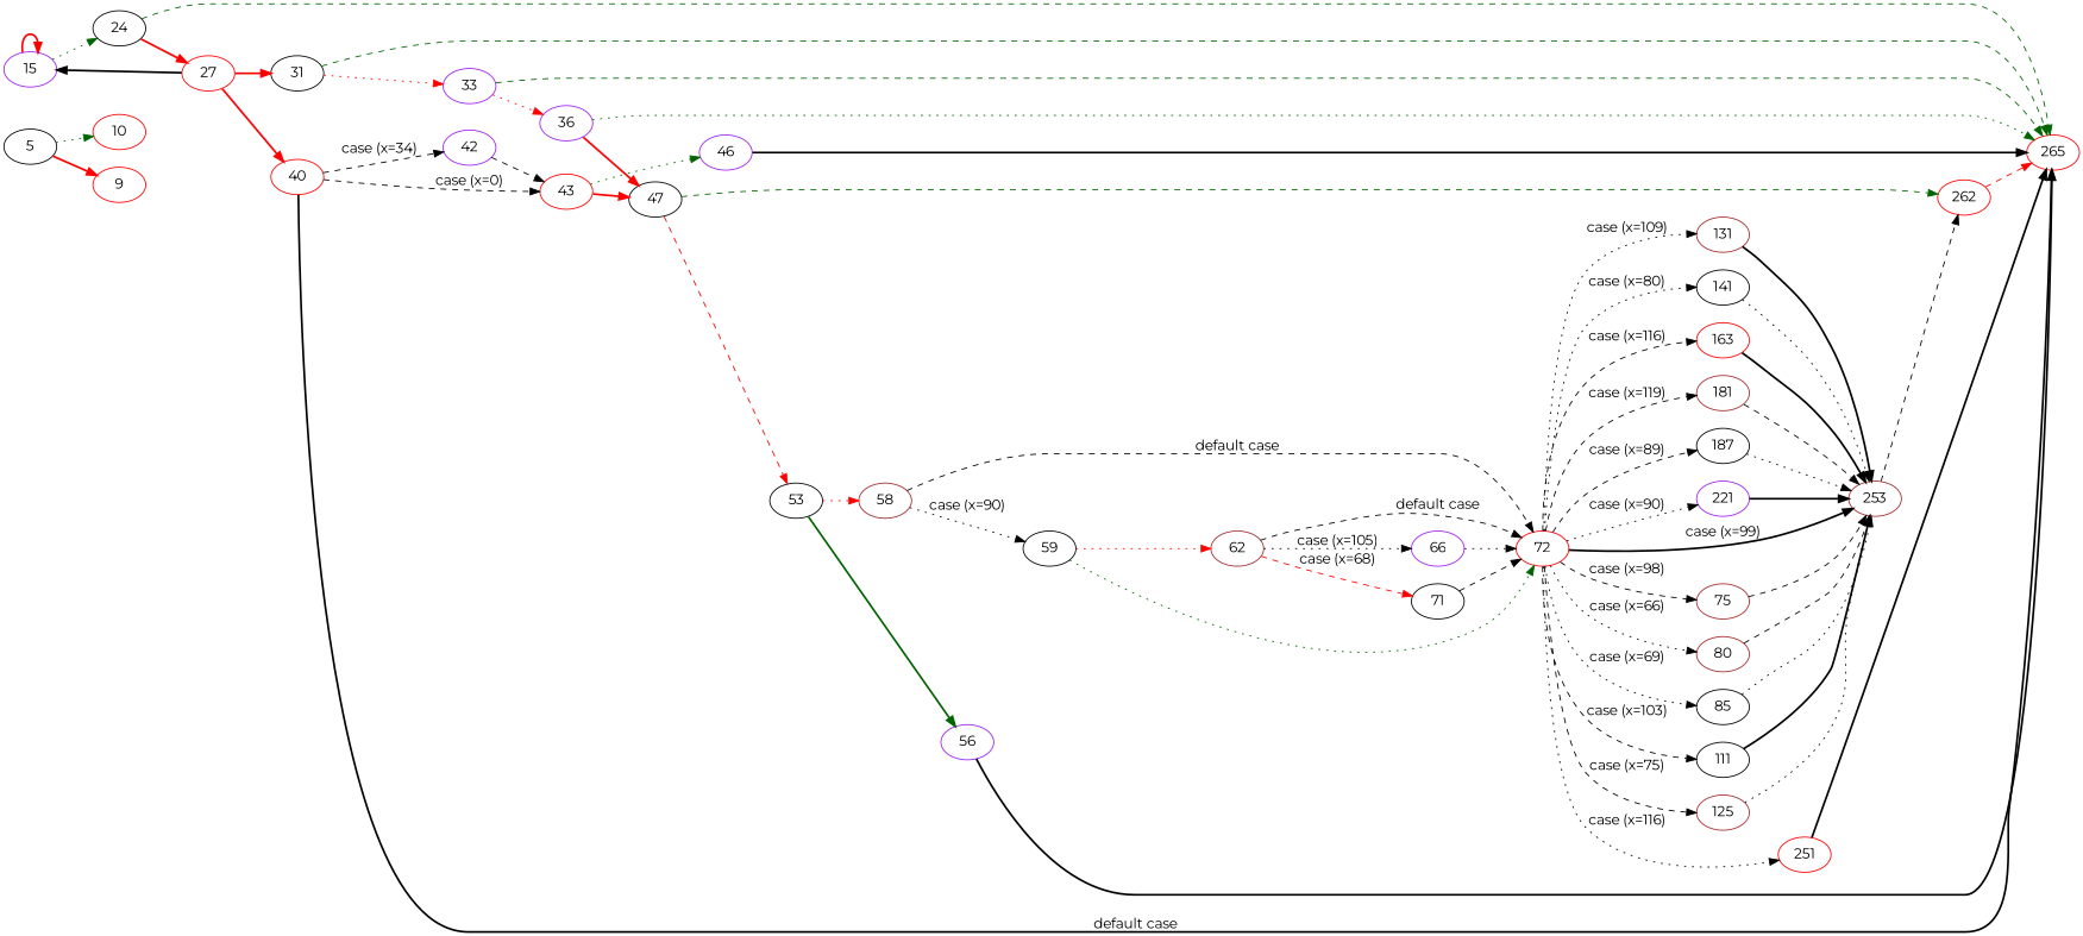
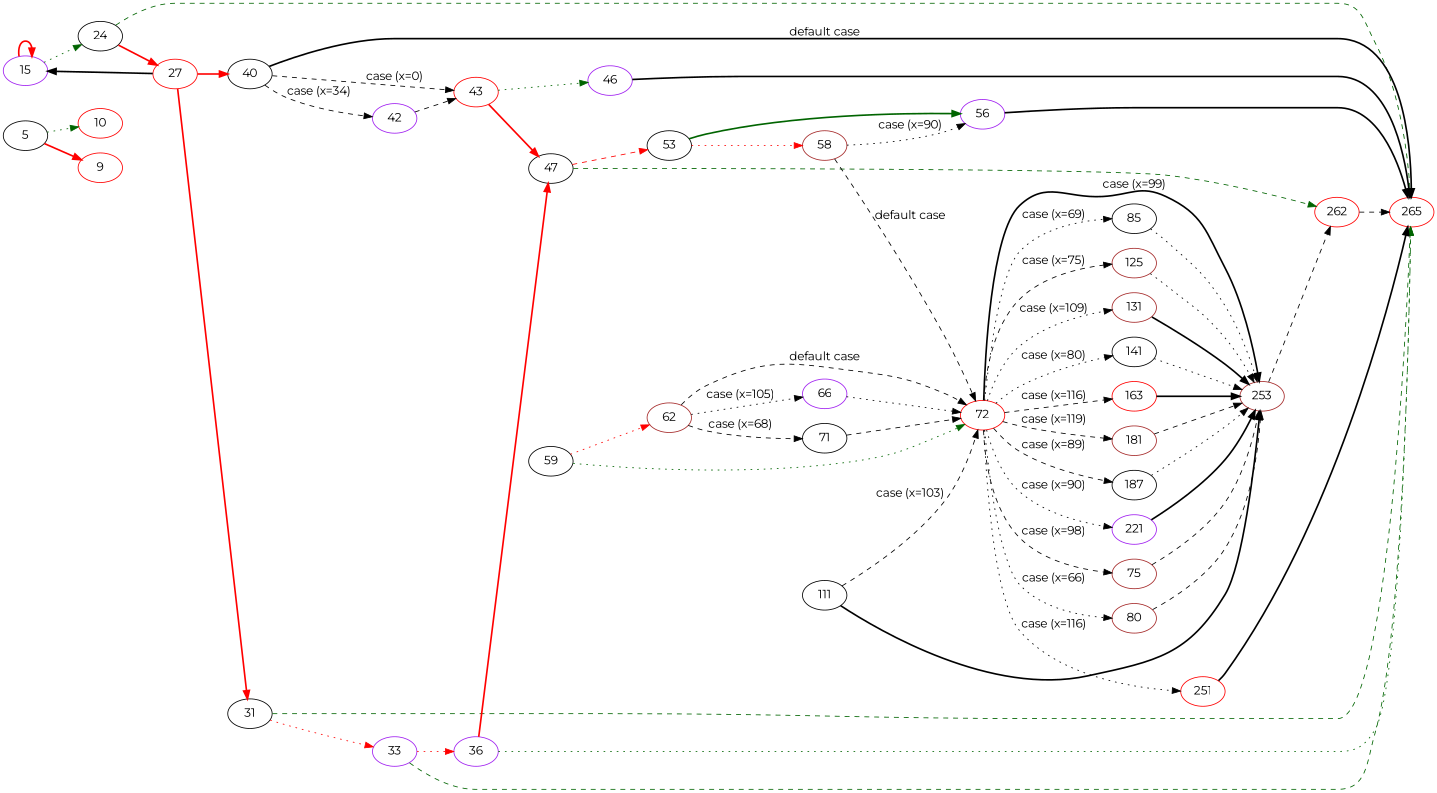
  strict digraph {
    fontname=Montserrat
    rankdir=LR
    node [color=black fontname=Montserrat]
    edge [fontname=Montserrat style=dashed]
    5 [entry=true]
    10 [color=red]
    9 [color=red]
    15 [color=purple]
    24
    265 [color=red]
    27 [color=red]
    31
-   40 [color=red]
+   40
    33 [color=purple]
    43 [color=red]
    42 [color=purple]
    36 [color=purple]
    47
    46 [color=purple]
    262 [color=red]
    53
    56 [color=purple]
    58 [color=brown]
    59
    72 [color=red]
    62 [color=brown]
    75 [color=brown]
    80 [color=brown]
    253 [color=brown]
    85
    111
    125 [color=brown]
    131 [color=brown]
    141
    163 [color=red]
    181 [color=brown]
    187
    221 [color=purple]
    251 [color=red]
    66 [color=purple]
    71
    5 -> 10 [color=darkgreen cond=true style=dotted]
    5 -> 9 [color=red cond=false style=bold]
    15 -> 15 [color=red cond=false style=bold]
    15 -> 24 [color=darkgreen cond=true style=dotted]
    24 -> 265 [color=darkgreen cond=true]
    24 -> 27 [color=red cond=false style=bold]
    27 -> 15 [style=bold]
    27 -> 31 [color=red cond=true style=bold]
    27 -> 40 [color=red cond=false style=bold]
    31 -> 265 [color=darkgreen cond=true]
    31 -> 33 [color=red cond=false style=dotted]
    40 -> 265 [cond="default case" label="default case" style=bold]
    40 -> 43 [cond="case (x=0)" label="case (x=0)"]
    40 -> 42 [cond="case (x=34)" label="case (x=34)"]
    33 -> 265 [color=darkgreen cond=true]
    33 -> 36 [color=red cond=false style=dotted]
    43 -> 47 [color=red cond=false style=bold]
    43 -> 46 [color=darkgreen cond=true style=dotted]
    42 -> 43
    36 -> 265 [color=darkgreen cond=true style=dotted]
    36 -> 47 [color=red cond=false style=bold]
    47 -> 262 [color=darkgreen cond=true]
    47 -> 53 [color=red cond=false]
    46 -> 265 [style=bold]
-   262 -> 265 [color=red]
+   262 -> 265
    53 -> 56 [color=darkgreen cond=true style=bold]
    53 -> 58 [color=red cond=false style=dotted]
    56 -> 265 [style=bold]
-   58 -> 59 [cond="case (x=90)" label="case (x=90)" style=dotted]
+   58 -> 56 [cond="case (x=90)" label="case (x=90)" style=dotted]
    58 -> 72 [cond="default case" label="default case"]
    59 -> 72 [color=darkgreen cond=true style=dotted]
    59 -> 62 [color=red cond=false style=dotted]
    72 -> 75 [cond="case (x=98)" label="case (x=98)"]
    72 -> 80 [cond="case (x=66)" label="case (x=66)" style=dotted]
    72 -> 253 [cond="case (x=99)" label="case (x=99)" style=bold]
    72 -> 85 [cond="case (x=69)" label="case (x=69)" style=dotted]
-   72 -> 111 [cond="case (x=103)" label="case (x=103)"]
+   111 -> 72 [cond="case (x=103)" label="case (x=103)"]
    72 -> 125 [cond="case (x=75)" label="case (x=75)"]
    72 -> 131 [cond="case (x=109)" label="case (x=109)" style=dotted]
    72 -> 141 [cond="case (x=80)" label="case (x=80)" style=dotted]
    72 -> 163 [cond="case (x=116)" label="case (x=116)"]
    72 -> 181 [cond="case (x=119)" label="case (x=119)"]
    72 -> 187 [cond="case (x=89)" label="case (x=89)"]
    72 -> 221 [cond="case (x=90)" label="case (x=90)" style=dotted]
    72 -> 251 [cond="default case" label="case (x=116)" style=dotted]
    62 -> 72 [cond="default case" label="default case"]
    62 -> 66 [cond="case (x=105)" label="case (x=105)" style=dotted]
-   62 -> 71 [cond="case (x=68)" label="case (x=68)" color=red]
+   62 -> 71 [cond="case (x=68)" label="case (x=68)"]
    75 -> 253
    80 -> 253
    253 -> 262
    85 -> 253 [style=dotted]
    111 -> 253 [style=bold]
    125 -> 253 [style=dotted]
    131 -> 253 [style=bold]
    141 -> 253 [style=dotted]
    163 -> 253 [style=bold]
    181 -> 253
    187 -> 253 [style=dotted]
    221 -> 253 [style=bold]
    251 -> 265 [style=bold]
    66 -> 72 [style=dotted]
    71 -> 72
  }
